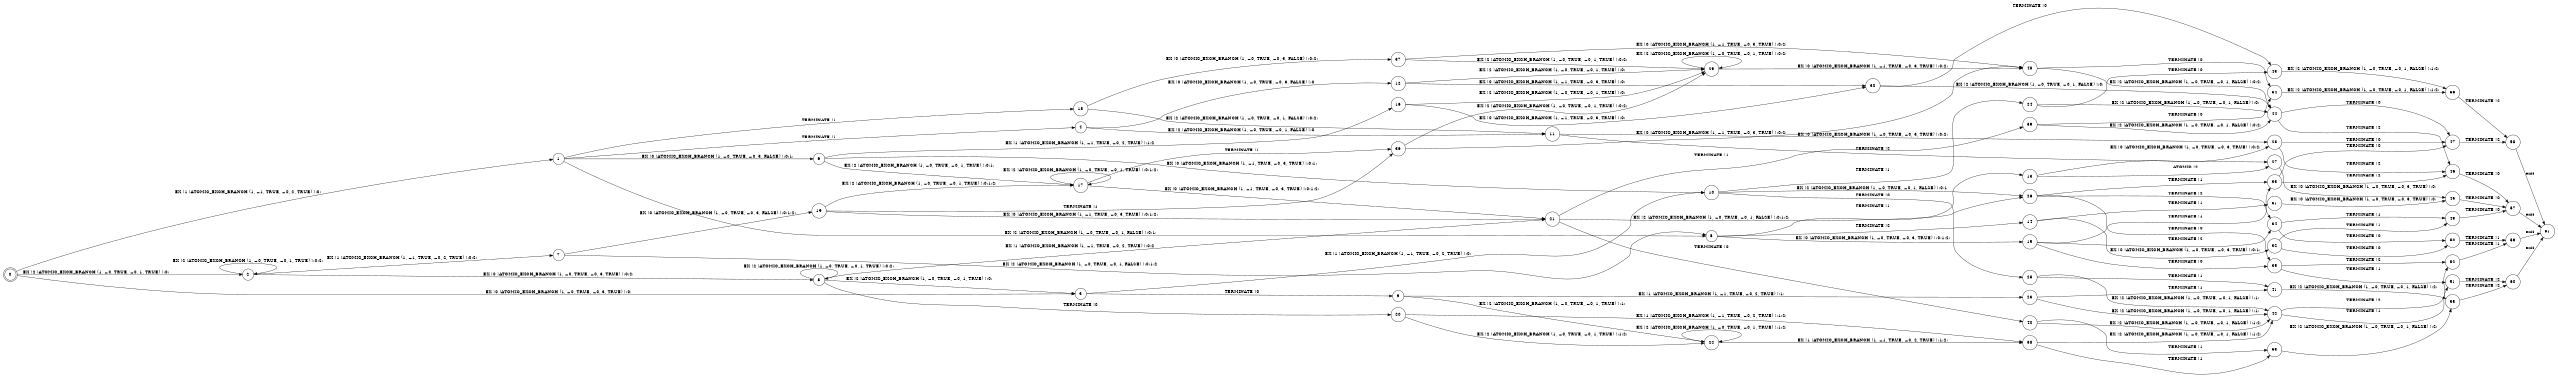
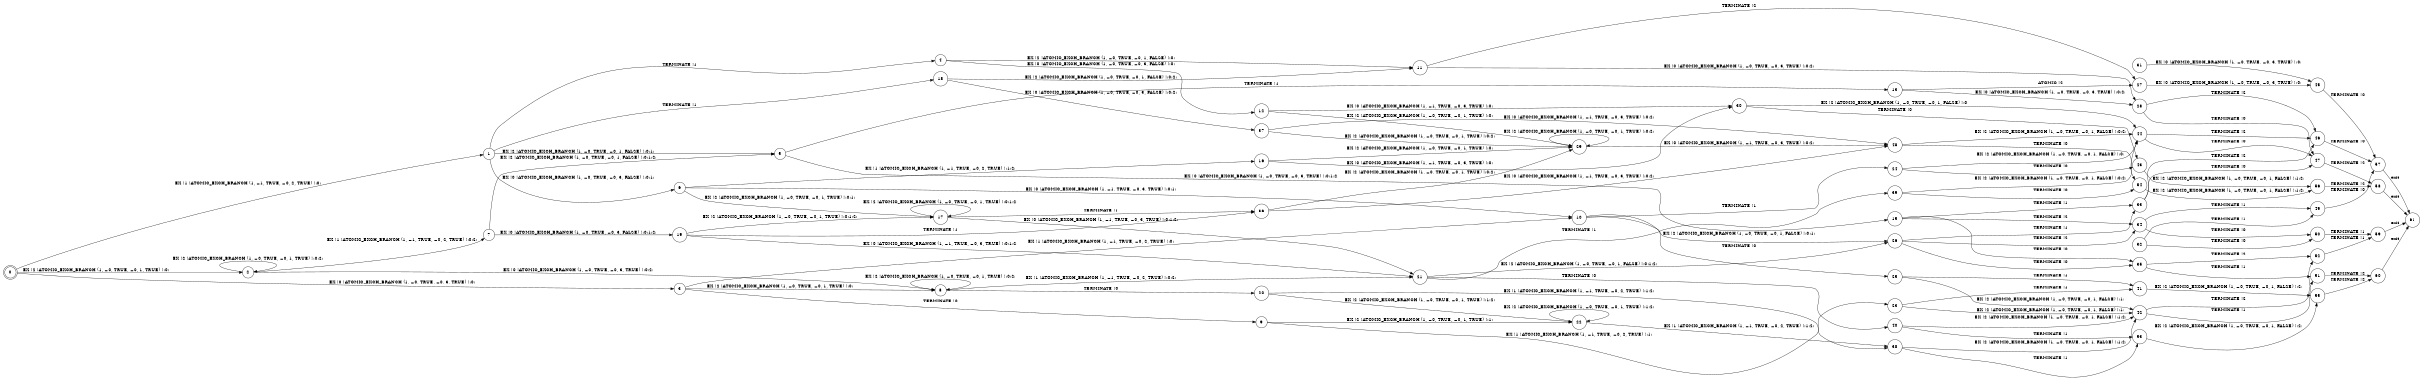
  digraph {
    rankdir=LR
    node [shape=circle]
    0 [peripheries=2]
    1
    2
    3
    4
    5
    6
    18
    7
    8
    9
    10
    11
    12
    13
-   14
    15
    16
    17
    19
    20
    21
    22
    23
    24
    25
    26
    27
    28
    29
    30
    31
    32
    33
    34
    35
    36
    37
    38
    39
    40
    41
    42
    43
    44
    45
    46
    47
    48
    49
    50
    51
    52
    53
    54
    55
    56
    57
    58
    59
    60
    61
    0 -> 1 [label="EX !1 !ATOMIC_EXCH_BRANCH (1, +1, TRUE, +0, 2, TRUE) !:0:"]
    0 -> 2 [label="EX !2 !ATOMIC_EXCH_BRANCH (1, +0, TRUE, +0, 1, TRUE) !:0:"]
    0 -> 3 [label="EX !0 !ATOMIC_EXCH_BRANCH (1, +0, TRUE, +0, 3, TRUE) !:0:"]
    1 -> 4 [label="TERMINATE !1"]
    1 -> 5 [label="EX !2 !ATOMIC_EXCH_BRANCH (1, +0, TRUE, +0, 1, FALSE) !:0:1:"]
    1 -> 6 [label="EX !0 !ATOMIC_EXCH_BRANCH (1, +0, TRUE, +0, 3, FALSE) !:0:1:"]
    1 -> 18 [label="TERMINATE !1"]
    2 -> 2 [label="EX !2 !ATOMIC_EXCH_BRANCH (1, +0, TRUE, +0, 1, TRUE) !:0:2:"]
    2 -> 7 [label="EX !1 !ATOMIC_EXCH_BRANCH (1, +1, TRUE, +0, 2, TRUE) !:0:2:"]
    2 -> 8 [label="EX !0 !ATOMIC_EXCH_BRANCH (1, +0, TRUE, +0, 3, TRUE) !:0:2:"]
-   8 -> 3 [label="EX !2 !ATOMIC_EXCH_BRANCH (1, +0, TRUE, +0, 1, TRUE) !:0:"]
+   3 -> 8 [label="EX !2 !ATOMIC_EXCH_BRANCH (1, +0, TRUE, +0, 1, TRUE) !:0:"]
    3 -> 9 [label="TERMINATE !0"]
    3 -> 10 [label="EX !1 !ATOMIC_EXCH_BRANCH (1, +1, TRUE, +0, 2, TRUE) !:0:"]
    4 -> 11 [label="EX !2 !ATOMIC_EXCH_BRANCH (1, +0, TRUE, +0, 1, FALSE) !:0:"]
    4 -> 12 [label="EX !0 !ATOMIC_EXCH_BRANCH (1, +0, TRUE, +0, 3, FALSE) !:0:"]
    5 -> 13 [label="TERMINATE !1"]
-   5 -> 14 [label="TERMINATE !2"]
    5 -> 15 [label="EX !0 !ATOMIC_EXCH_BRANCH (1, +0, TRUE, +0, 3, TRUE) !:0:1:2:"]
    6 -> 10 [label="EX !0 !ATOMIC_EXCH_BRANCH (1, +1, TRUE, +0, 3, TRUE) !:0:1:"]
    6 -> 16 [label="EX !1 !ATOMIC_EXCH_BRANCH (1, +1, TRUE, +0, 2, TRUE) !:1:2:"]
    6 -> 17 [label="EX !2 !ATOMIC_EXCH_BRANCH (1, +0, TRUE, +0, 1, TRUE) !:0:1:"]
    18 -> 11 [label="EX !2 !ATOMIC_EXCH_BRANCH (1, +0, TRUE, +0, 1, FALSE) !:0:2:"]
    18 -> 37 [label="EX !0 !ATOMIC_EXCH_BRANCH (1, +0, TRUE, +0, 3, FALSE) !:0:2:"]
    7 -> 5 [label="EX !2 !ATOMIC_EXCH_BRANCH (1, +0, TRUE, +0, 1, FALSE) !:0:1:2:"]
    7 -> 19 [label="EX !0 !ATOMIC_EXCH_BRANCH (1, +0, TRUE, +0, 3, FALSE) !:0:1:2:"]
    8 -> 8 [label="EX !2 !ATOMIC_EXCH_BRANCH (1, +0, TRUE, +0, 1, TRUE) !:0:2:"]
    8 -> 20 [label="TERMINATE !0"]
    8 -> 21 [label="EX !1 !ATOMIC_EXCH_BRANCH (1, +1, TRUE, +0, 2, TRUE) !:0:2:"]
    9 -> 22 [label="EX !2 !ATOMIC_EXCH_BRANCH (1, +0, TRUE, +0, 1, TRUE) !:1:"]
    9 -> 23 [label="EX !1 !ATOMIC_EXCH_BRANCH (1, +1, TRUE, +0, 2, TRUE) !:1:"]
    10 -> 24 [label="TERMINATE !1"]
    10 -> 25 [label="TERMINATE !0"]
    10 -> 26 [label="EX !2 !ATOMIC_EXCH_BRANCH (1, +0, TRUE, +0, 1, FALSE) !:0:1:"]
    11 -> 27 [label="TERMINATE !2"]
    11 -> 28 [label="EX !0 !ATOMIC_EXCH_BRANCH (1, +0, TRUE, +0, 3, TRUE) !:0:2:"]
    12 -> 29 [label="EX !2 !ATOMIC_EXCH_BRANCH (1, +0, TRUE, +0, 1, TRUE) !:0:"]
    12 -> 30 [label="EX !0 !ATOMIC_EXCH_BRANCH (1, +1, TRUE, +0, 3, TRUE) !:0:"]
    13 -> 27 [label="ATOMIC !2"]
    13 -> 28 [label="EX !0 !ATOMIC_EXCH_BRANCH (1, +0, TRUE, +0, 3, TRUE) !:0:2:"]
-   14 -> 31 [label="TERMINATE !1"]
-   14 -> 32 [label="EX !0 !ATOMIC_EXCH_BRANCH (1, +0, TRUE, +0, 3, TRUE) !:0:1:"]
    15 -> 33 [label="TERMINATE !1"]
    15 -> 34 [label="TERMINATE !2"]
    15 -> 35 [label="TERMINATE !0"]
    16 -> 29 [label="EX !2 !ATOMIC_EXCH_BRANCH (1, +0, TRUE, +0, 1, TRUE) !:0:"]
    16 -> 30 [label="EX !0 !ATOMIC_EXCH_BRANCH (1, +1, TRUE, +0, 3, TRUE) !:0:"]
    17 -> 17 [label="EX !2 !ATOMIC_EXCH_BRANCH (1, +0, TRUE, +0, 1, TRUE) !:0:1:2:"]
    17 -> 21 [label="EX !0 !ATOMIC_EXCH_BRANCH (1, +1, TRUE, +0, 3, TRUE) !:0:1:2:"]
    17 -> 36 [label="TERMINATE !1"]
    19 -> 17 [label="EX !2 !ATOMIC_EXCH_BRANCH (1, +0, TRUE, +0, 1, TRUE) !:0:1:2:"]
    19 -> 21 [label="EX !0 !ATOMIC_EXCH_BRANCH (1, +1, TRUE, +0, 3, TRUE) !:0:1:2:"]
    19 -> 36 [label="TERMINATE !1"]
    20 -> 22 [label="EX !2 !ATOMIC_EXCH_BRANCH (1, +0, TRUE, +0, 1, TRUE) !:1:2:"]
    20 -> 38 [label="EX !1 !ATOMIC_EXCH_BRANCH (1, +1, TRUE, +0, 2, TRUE) !:1:2:"]
    21 -> 26 [label="EX !2 !ATOMIC_EXCH_BRANCH (1, +0, TRUE, +0, 1, FALSE) !:0:1:2:"]
    21 -> 39 [label="TERMINATE !1"]
    21 -> 40 [label="TERMINATE !0"]
    22 -> 22 [label="EX !2 !ATOMIC_EXCH_BRANCH (1, +0, TRUE, +0, 1, TRUE) !:1:2:"]
    22 -> 38 [label="EX !1 !ATOMIC_EXCH_BRANCH (1, +1, TRUE, +0, 2, TRUE) !:1:2:"]
    23 -> 41 [label="TERMINATE !1"]
    23 -> 42 [label="EX !2 !ATOMIC_EXCH_BRANCH (1, +0, TRUE, +0, 1, FALSE) !:1:"]
    24 -> 43 [label="TERMINATE !0"]
    24 -> 44 [label="EX !2 !ATOMIC_EXCH_BRANCH (1, +0, TRUE, +0, 1, FALSE) !:0:"]
    25 -> 41 [label="TERMINATE !1"]
    25 -> 42 [label="EX !2 !ATOMIC_EXCH_BRANCH (1, +0, TRUE, +0, 1, FALSE) !:1:"]
    26 -> 33 [label="TERMINATE !1"]
    26 -> 34 [label="TERMINATE !2"]
    26 -> 35 [label="TERMINATE !0"]
    27 -> 45 [label="EX !0 !ATOMIC_EXCH_BRANCH (1, +0, TRUE, +0, 3, TRUE) !:0:"]
    28 -> 46 [label="TERMINATE !2"]
    28 -> 47 [label="TERMINATE !0"]
    29 -> 29 [label="EX !2 !ATOMIC_EXCH_BRANCH (1, +0, TRUE, +0, 1, TRUE) !:0:2:"]
    29 -> 48 [label="EX !0 !ATOMIC_EXCH_BRANCH (1, +1, TRUE, +0, 3, TRUE) !:0:2:"]
    30 -> 43 [label="TERMINATE !0"]
    30 -> 44 [label="EX !2 !ATOMIC_EXCH_BRANCH (1, +0, TRUE, +0, 1, FALSE) !:0:"]
    31 -> 45 [label="EX !0 !ATOMIC_EXCH_BRANCH (1, +0, TRUE, +0, 3, TRUE) !:0:"]
    32 -> 49 [label="TERMINATE !1"]
    32 -> 50 [label="TERMINATE !0"]
    33 -> 46 [label="TERMINATE !2"]
    33 -> 47 [label="TERMINATE !0"]
    34 -> 49 [label="TERMINATE !1"]
    34 -> 50 [label="TERMINATE !0"]
    35 -> 51 [label="TERMINATE !1"]
    35 -> 52 [label="TERMINATE !2"]
    36 -> 29 [label="EX !2 !ATOMIC_EXCH_BRANCH (1, +0, TRUE, +0, 1, TRUE) !:0:2:"]
    36 -> 48 [label="EX !0 !ATOMIC_EXCH_BRANCH (1, +1, TRUE, +0, 3, TRUE) !:0:2:"]
    37 -> 29 [label="EX !2 !ATOMIC_EXCH_BRANCH (1, +0, TRUE, +0, 1, TRUE) !:0:2:"]
    37 -> 48 [label="EX !0 !ATOMIC_EXCH_BRANCH (1, +1, TRUE, +0, 3, TRUE) !:0:2:"]
    38 -> 42 [label="EX !2 !ATOMIC_EXCH_BRANCH (1, +0, TRUE, +0, 1, FALSE) !:1:2:"]
    38 -> 53 [label="TERMINATE !1"]
    39 -> 44 [label="EX !2 !ATOMIC_EXCH_BRANCH (1, +0, TRUE, +0, 1, FALSE) !:0:2:"]
    39 -> 54 [label="TERMINATE !0"]
    40 -> 42 [label="EX !2 !ATOMIC_EXCH_BRANCH (1, +0, TRUE, +0, 1, FALSE) !:1:2:"]
    40 -> 53 [label="TERMINATE !1"]
    41 -> 55 [label="EX !2 !ATOMIC_EXCH_BRANCH (1, +0, TRUE, +0, 1, FALSE) !:2:"]
    42 -> 51 [label="TERMINATE !1"]
    42 -> 52 [label="TERMINATE !2"]
    43 -> 56 [label="EX !2 !ATOMIC_EXCH_BRANCH (1, +0, TRUE, +0, 1, FALSE) !:1:2:"]
    44 -> 46 [label="TERMINATE !2"]
    44 -> 47 [label="TERMINATE !0"]
    45 -> 57 [label="TERMINATE !0"]
    46 -> 57 [label="TERMINATE !0"]
    47 -> 58 [label="TERMINATE !2"]
    48 -> 44 [label="EX !2 !ATOMIC_EXCH_BRANCH (1, +0, TRUE, +0, 1, FALSE) !:0:2:"]
    48 -> 54 [label="TERMINATE !0"]
    49 -> 57 [label="TERMINATE !0"]
    50 -> 59 [label="TERMINATE !1"]
    51 -> 60 [label="TERMINATE !2"]
    52 -> 59 [label="TERMINATE !1"]
    53 -> 55 [label="EX !2 !ATOMIC_EXCH_BRANCH (1, +0, TRUE, +0, 1, FALSE) !:2:"]
    54 -> 56 [label="EX !2 !ATOMIC_EXCH_BRANCH (1, +0, TRUE, +0, 1, FALSE) !:1:2:"]
    55 -> 60 [label="TERMINATE !2"]
    56 -> 58 [label="TERMINATE !2"]
    57 -> 61 [label=exit]
    58 -> 61 [label=exit]
    59 -> 61 [label=exit]
    60 -> 61 [label=exit]
  }
